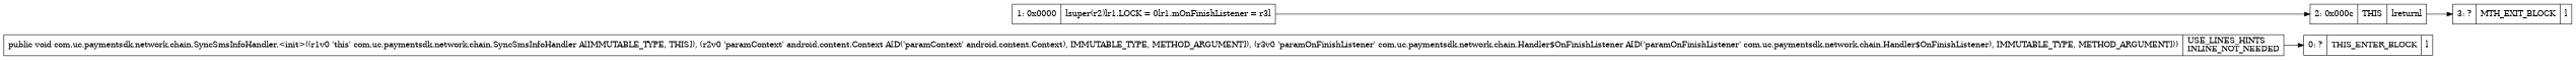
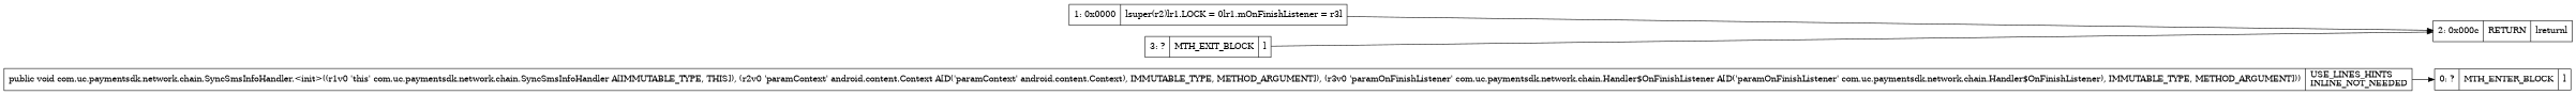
  digraph {
    rankdir=LR
    node [shape=record]
-   n1 [label="{0\:\ ?|THIS_ENTER_BLOCK\l|l}"]
+   n1 [label="{0\:\ ?|MTH_ENTER_BLOCK\l|l}"]
    n2 [label="{1\:\ 0x0000|lsuper(r2)lr1.LOCK = 0lr1.mOnFinishListener = r3l}"]
-   n3 [label="{2\:\ 0x000c|THIS\l|lreturnl}"]
+   n3 [label="{2\:\ 0x000c|RETURN\l|lreturnl}"]
    n4 [label="{3\:\ ?|MTH_EXIT_BLOCK\l|l}"]
    n5 [label="{public void com.uc.paymentsdk.network.chain.SyncSmsInfoHandler.\<init\>((r1v0 'this' com.uc.paymentsdk.network.chain.SyncSmsInfoHandler A[IMMUTABLE_TYPE, THIS]), (r2v0 'paramContext' android.content.Context A[D('paramContext' android.content.Context), IMMUTABLE_TYPE, METHOD_ARGUMENT]), (r3v0 'paramOnFinishListener' com.uc.paymentsdk.network.chain.Handler$OnFinishListener A[D('paramOnFinishListener' com.uc.paymentsdk.network.chain.Handler$OnFinishListener), IMMUTABLE_TYPE, METHOD_ARGUMENT]))  | USE_LINES_HINTS\lINLINE_NOT_NEEDED\l}"]
    n2 -> n3
-   n3 -> n4
+   n4 -> n3
    n5 -> n1
  }
